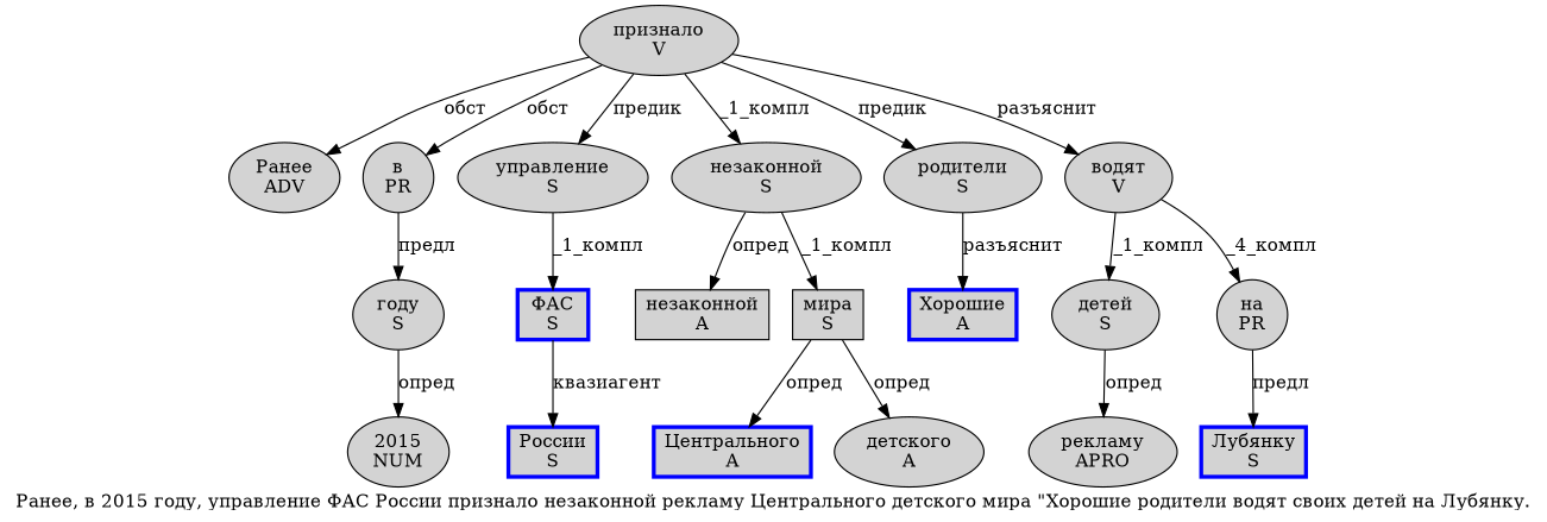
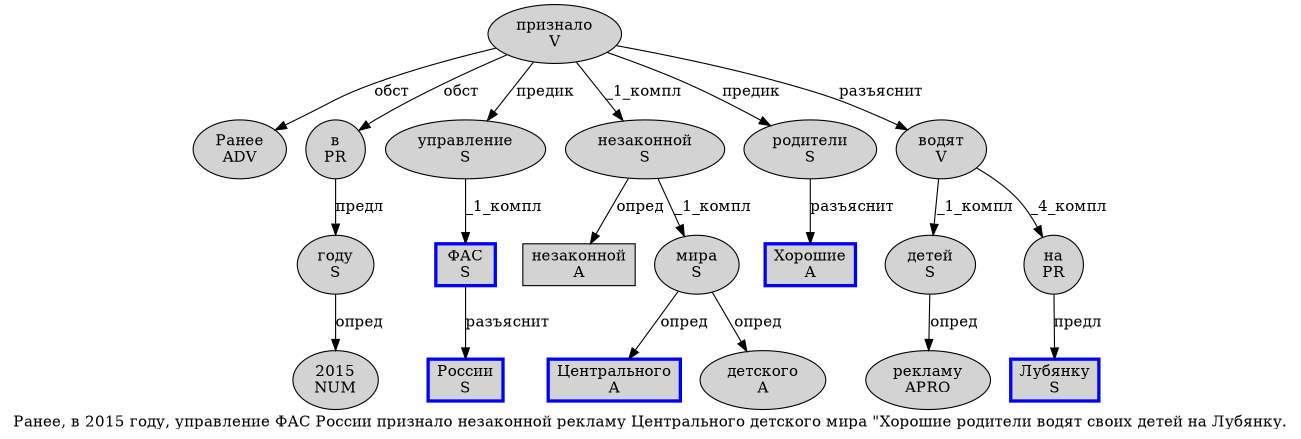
  digraph {
    label="Ранее, в 2015 году, управление ФАС России признало незаконной рекламу Центрального детского мира \"Хорошие родители водят своих детей на Лубянку."
    node [fillcolor=lightgray penwidth=1 shape=ellipse style=filled]
    n1 [label="Ранее\nADV"]
    n2 [label="в\nPR"]
    n3 [label="году\nS"]
    n4 [label="2015\nNUM"]
    n5 [label="управление\nS"]
    n6 [color=blue label="ФАС\nS" penwidth=3 shape=box]
    n7 [color=blue label="России\nS" penwidth=3 shape=box]
    n8 [label="признало\nV"]
    n9 [label="незаконной\nS"]
    n10 [label="родители\nS"]
    n11 [label="водят\nV"]
    n12 [label="незаконной\nA" shape=box]
-   n13 [label="мира\nS" shape=box]
+   n13 [label="мира\nS"]
    n14 [color=blue label="Хорошие\nA" penwidth=3 shape=box]
    n15 [label="детей\nS"]
    n16 [label="на\nPR"]
    n17 [color=blue label="Центрального\nA" penwidth=3 shape=box]
    n18 [label="детского\nA"]
    n19 [label="рекламу\nAPRO"]
    n20 [color=blue label="Лубянку\nS" penwidth=3 shape=box]
    n2 -> n3 [label="предл"]
    n3 -> n4 [label="опред"]
    n5 -> n6 [label="_1_компл"]
-   n6 -> n7 [label="квазиагент"]
+   n6 -> n7 [label="разъяснит"]
    n8 -> n1 [label="обст"]
    n8 -> n2 [label="обст"]
    n8 -> n5 [label="предик"]
    n8 -> n9 [label="_1_компл"]
    n8 -> n10 [label="предик"]
    n8 -> n11 [label="разъяснит"]
    n9 -> n12 [label="опред"]
    n9 -> n13 [label="_1_компл"]
    n10 -> n14 [label="разъяснит"]
    n11 -> n15 [label="_1_компл"]
    n11 -> n16 [label="_4_компл"]
    n13 -> n17 [label="опред"]
    n13 -> n18 [label="опред"]
    n15 -> n19 [label="опред"]
    n16 -> n20 [label="предл"]
  }
